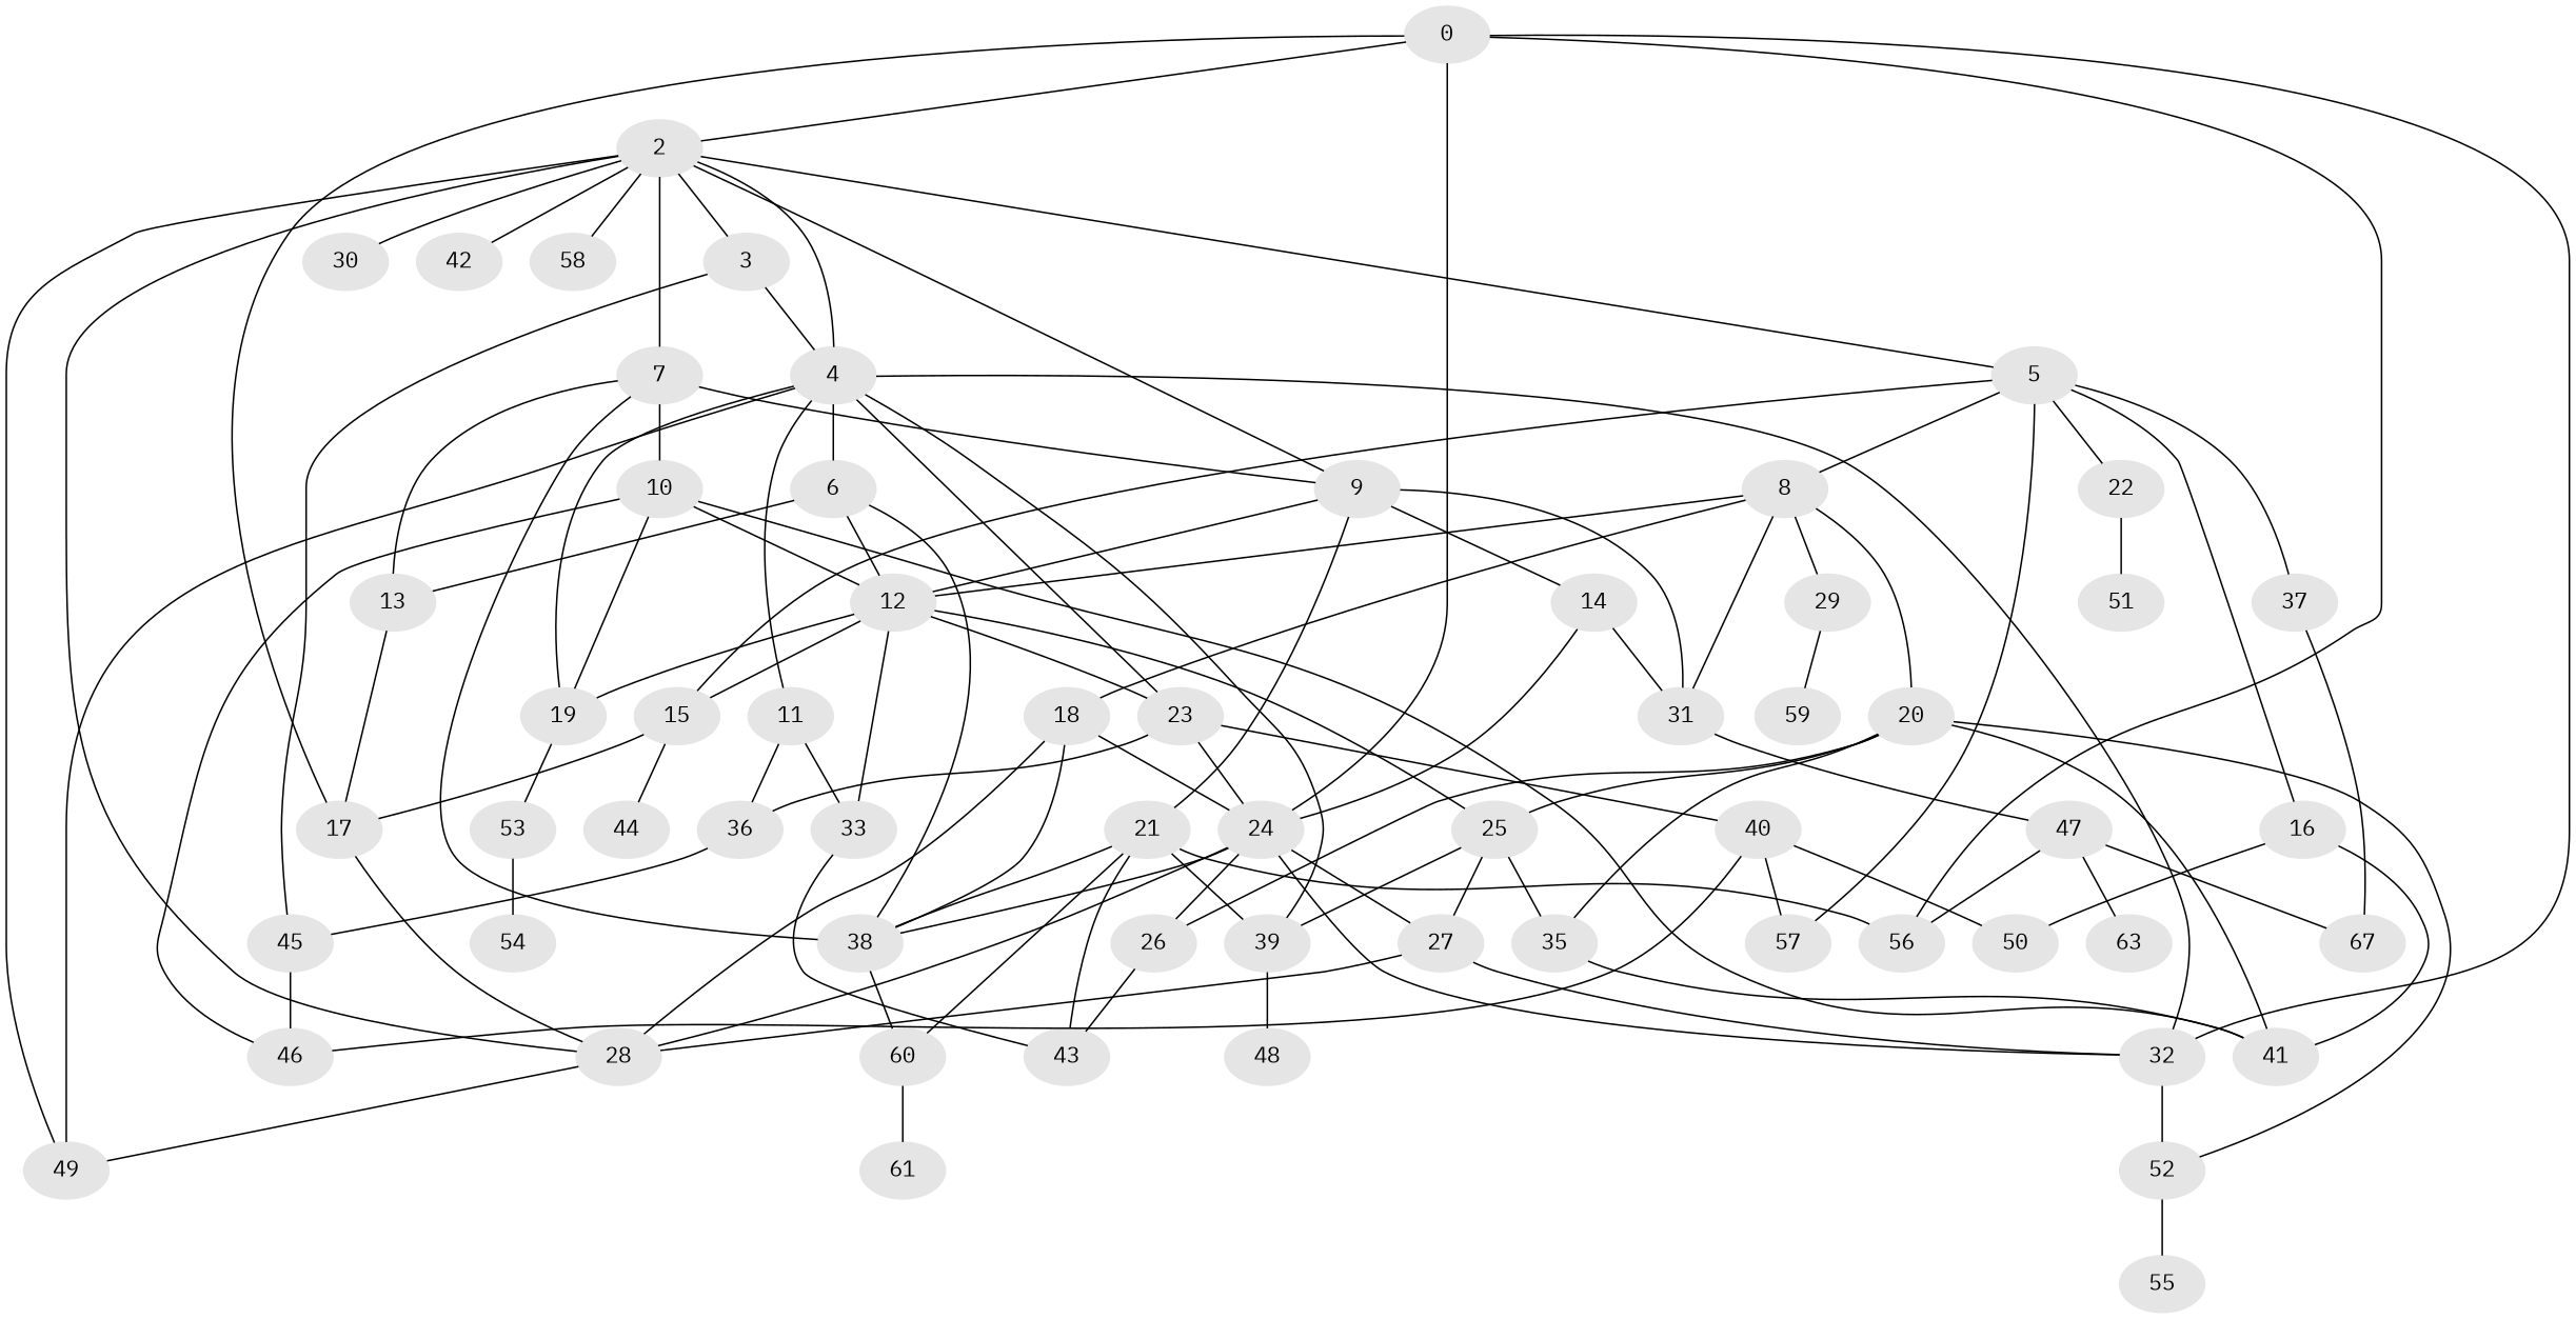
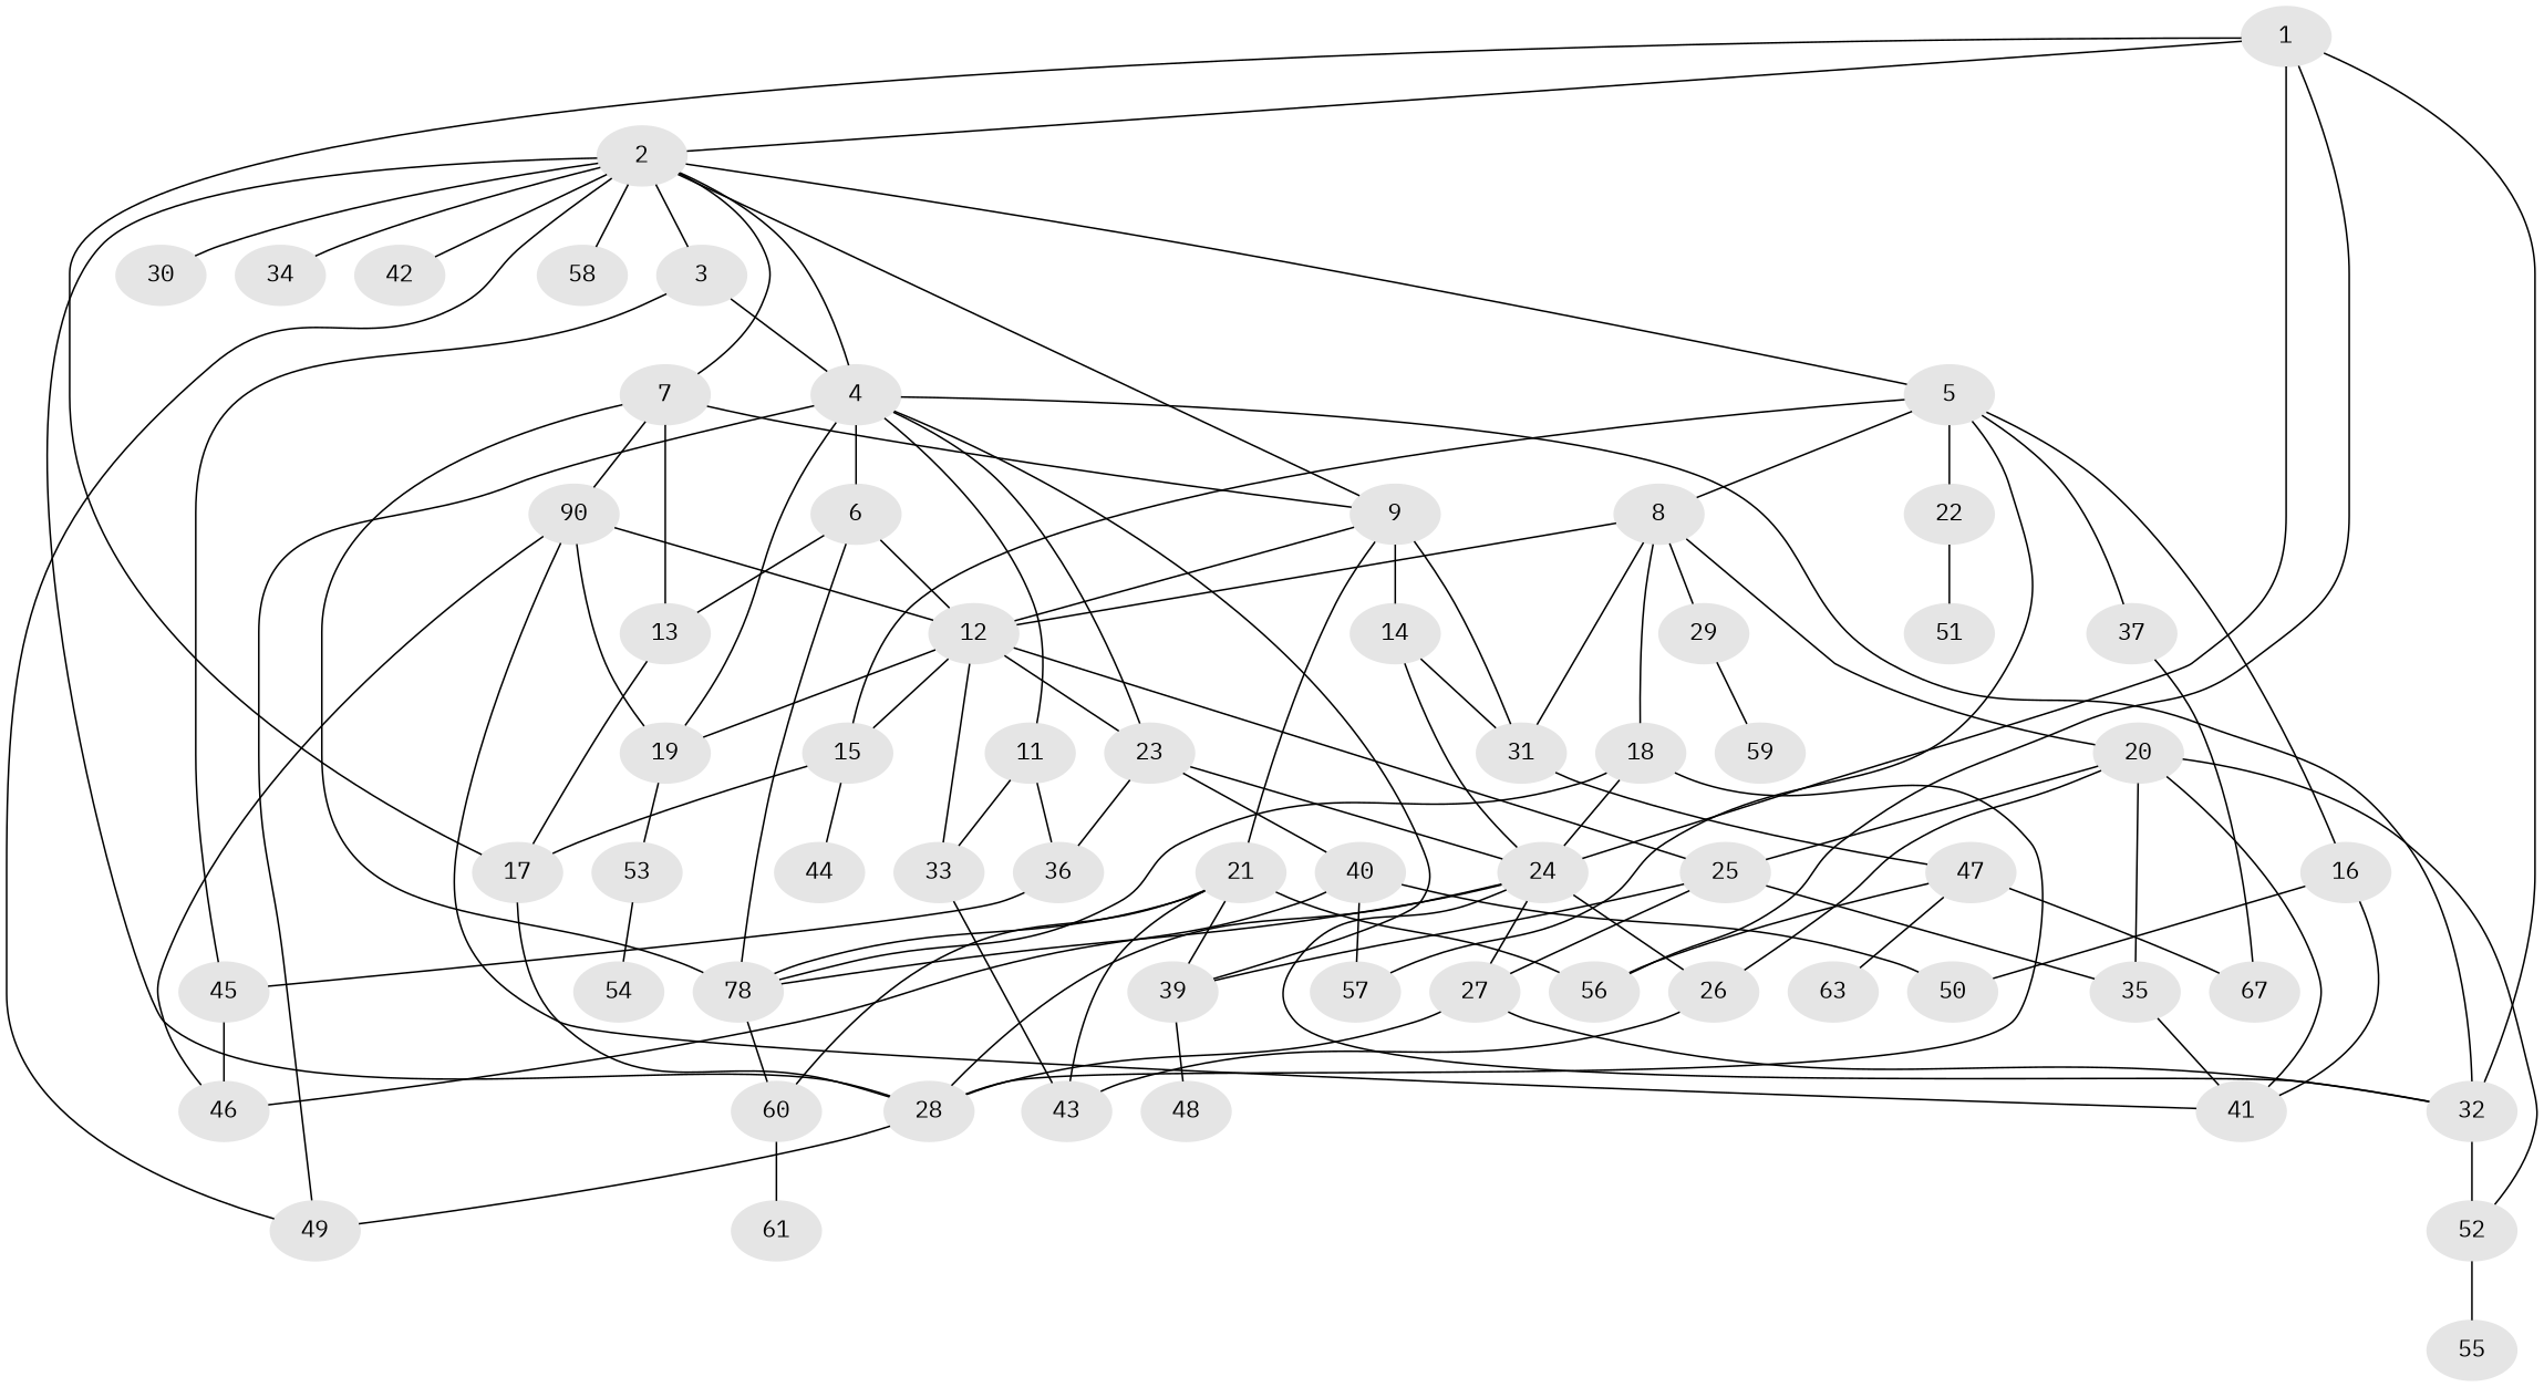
  graph {
    fontname="IBM Plex Mono"
    node [color=gray90 fontname="IBM Plex Mono" style=filled]
    edge [fontname="IBM Plex Mono" weight=1.0]
-   1 [label=0]
+   1
    2
    17
    24
    32
    56
    3
    4
    5
    7
    9
    28
    30
+   34
    42
    49
    58
-   38
+   38 [label=78]
    26
    27
    52
    45
    6
    11
    19
    23
    39
    8
    15
    16
    22
    37
    57
    13
-   10
+   10 [label=90]
    12
    31
    14
    21
    46
    33
    36
    53
    40
    48
    18
    20
    29
    44
    41
    50
    51
    n53 [label=67]
    25
    60
    35
    59
    47
    43
    54
    55
    61
    63
    1 -- 2
    1 -- 17
    1 -- 24
    1 -- 32
    1 -- 56
    2 -- 3
    2 -- 4
    2 -- 5
    2 -- 7
    2 -- 9
    2 -- 28
    2 -- 30
+   2 -- 34
    2 -- 42
    2 -- 49
    2 -- 58
    17 -- 28
    24 -- 32
    24 -- 28
    24 -- 38
    24 -- 26
    24 -- 27
    32 -- 52 [weight=2.0]
    3 -- 4
    3 -- 45
    4 -- 32
    4 -- 49
    4 -- 6 [weight=3.0]
    4 -- 11
    4 -- 19
    4 -- 23
    4 -- 39
    5 -- 8
    5 -- 15
    5 -- 16
    5 -- 22
    5 -- 37
    5 -- 57
    7 -- 9
    7 -- 38
    7 -- 13
    7 -- 10
    9 -- 12
    9 -- 31
    9 -- 14
    9 -- 21
    28 -- 49
    38 -- 60
    26 -- 43
    27 -- 32
    27 -- 28
    52 -- 55
    45 -- 46
    6 -- 38
    6 -- 13
    6 -- 12
    11 -- 33
    11 -- 36 [weight=2.0]
    19 -- 53
    23 -- 24
    23 -- 36
    23 -- 40
    39 -- 48
    8 -- 12
    8 -- 31
    8 -- 18
    8 -- 20
    8 -- 29
    15 -- 17
    15 -- 44
    16 -- 41
    16 -- 50
    22 -- 51
    37 -- n53
    13 -- 17 [weight=2.0]
    10 -- 19
    10 -- 12
    10 -- 46
    10 -- 41
    12 -- 19
    12 -- 23
    12 -- 15
    12 -- 33
    12 -- 25
    31 -- 47
    14 -- 24
    14 -- 31
    21 -- 56
    21 -- 38
    21 -- 39
    21 -- 60
    21 -- 43
    33 -- 43
    36 -- 45
    53 -- 54
    40 -- 57
    40 -- 46
    40 -- 50
    18 -- 24
    18 -- 28
    18 -- 38
    20 -- 26
    20 -- 52
    20 -- 41
    20 -- 25 [weight=2.0]
    20 -- 35
    29 -- 59
    25 -- 27
    25 -- 39
    25 -- 35
    60 -- 61
    35 -- 41
    47 -- 56
    47 -- n53
    47 -- 63
  }
